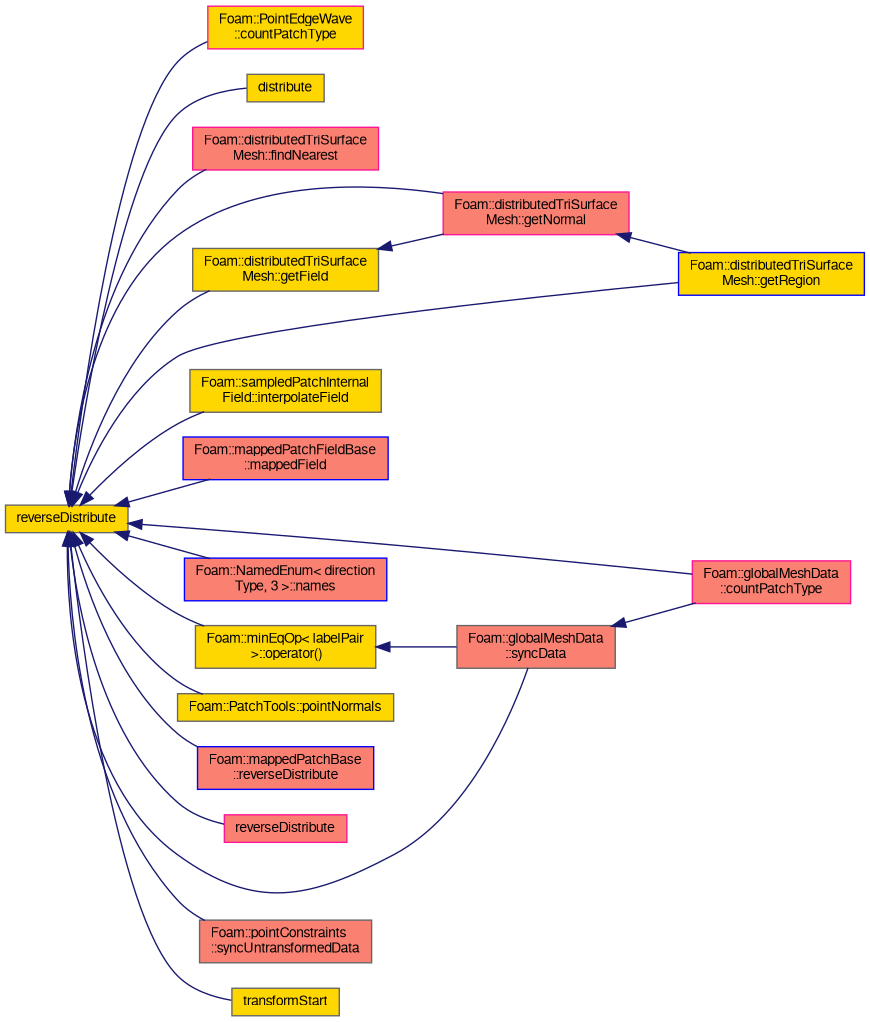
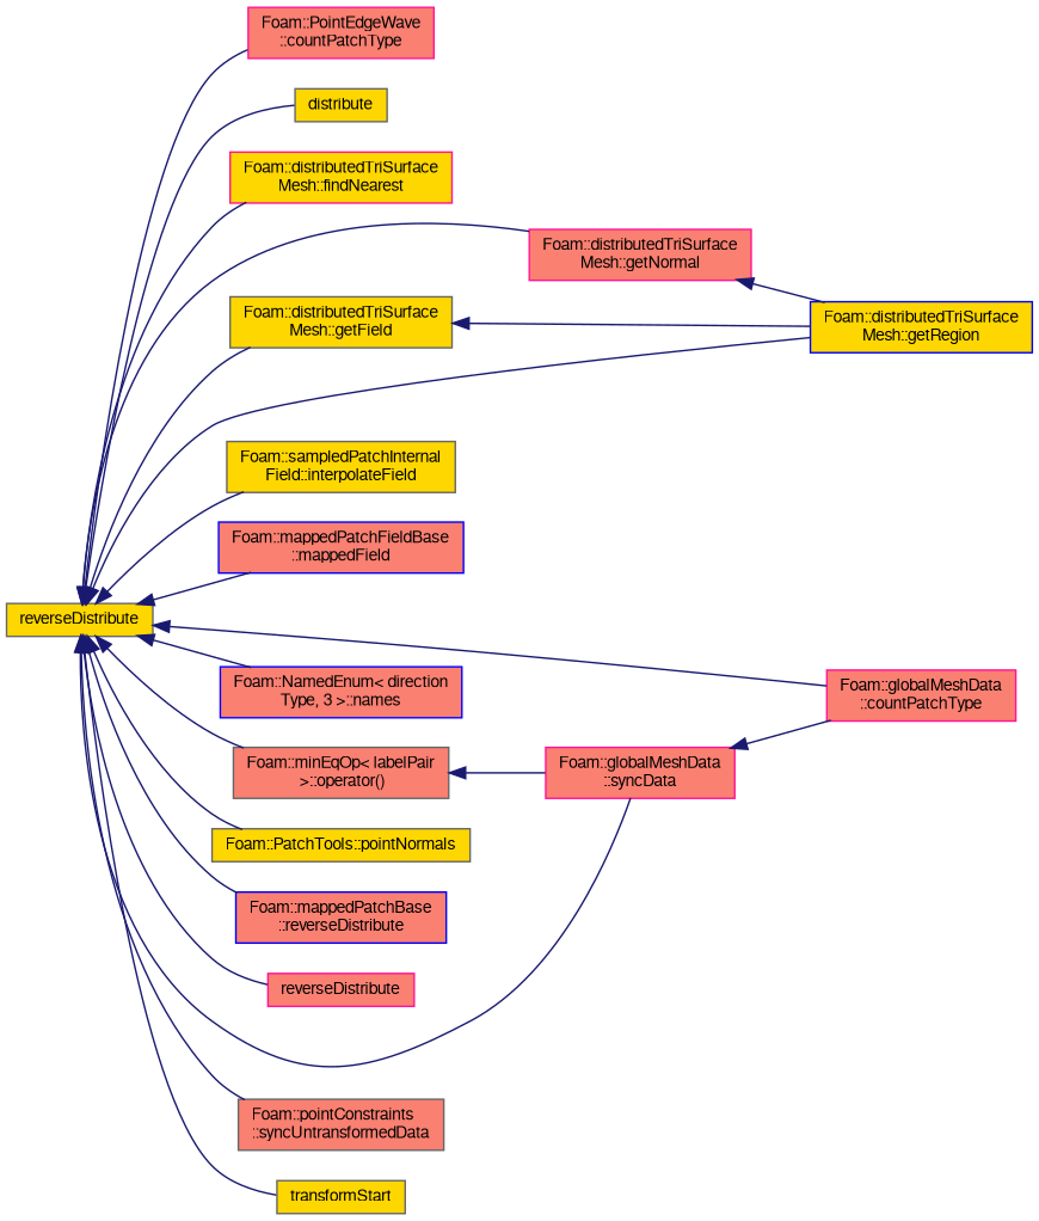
  digraph {
    rankdir=LR
    node [color=gray40 fillcolor=gold fontname=FreeSans fontsize=10 shape=record style=filled]
    edge [color=midnightblue dir=back fontname=FreeSans fontsize=10 labelfontname=FreeSans labelfontsize=10 style=solid]
    n1 [fontcolor=black height=0.2 label=reverseDistribute width=0.4]
-   n2 [color=deeppink height=0.2 label="Foam::PointEdgeWave\l::countPatchType" width=0.4]
+   n2 [color=deeppink fillcolor=salmon height=0.2 label="Foam::PointEdgeWave\l::countPatchType" width=0.4]
    n3 [height=0.2 label=distribute width=0.4]
-   n4 [color=deeppink fillcolor=salmon height=0.2 label="Foam::distributedTriSurface\lMesh::findNearest" width=0.4]
+   n4 [color=deeppink height=0.2 label="Foam::distributedTriSurface\lMesh::findNearest" width=0.4]
    n5 [height=0.2 label="Foam::distributedTriSurface\lMesh::getField" width=0.4]
    n6 [color=deeppink fillcolor=salmon height=0.2 label="Foam::distributedTriSurface\lMesh::getNormal" width=0.4]
    n7 [color=blue height=0.2 label="Foam::distributedTriSurface\lMesh::getRegion" width=0.4]
    n8 [height=0.2 label="Foam::sampledPatchInternal\lField::interpolateField" width=0.4]
    n9 [color=blue fillcolor=salmon height=0.2 label="Foam::mappedPatchFieldBase\l::mappedField" width=0.4]
    n10 [color=deeppink fillcolor=salmon height=0.2 label="Foam::globalMeshData\l::countPatchType" width=0.4]
    n11 [color=blue fillcolor=salmon height=0.2 label="Foam::NamedEnum\< direction\lType, 3 \>::names" width=0.4]
-   n12 [height=0.2 label="Foam::minEqOp\< labelPair\l \>::operator()" width=0.4]
+   n12 [fillcolor=salmon height=0.2 label="Foam::minEqOp\< labelPair\l \>::operator()" width=0.4]
    n13 [height=0.2 label="Foam::PatchTools::pointNormals" width=0.4]
    n14 [color=blue fillcolor=salmon height=0.2 label="Foam::mappedPatchBase\l::reverseDistribute" width=0.4]
    n15 [color=deeppink fillcolor=salmon height=0.2 label=reverseDistribute width=0.4]
-   n16 [fillcolor=salmon height=0.2 label="Foam::globalMeshData\l::syncData" width=0.4]
+   n16 [color=deeppink fillcolor=salmon height=0.2 label="Foam::globalMeshData\l::syncData" width=0.4]
    n17 [fillcolor=salmon height=0.2 label="Foam::pointConstraints\l::syncUntransformedData" width=0.4]
    n18 [height=0.2 label=transformStart width=0.4]
    n1 -> n2
    n1 -> n3
    n1 -> n4
    n1 -> n5
    n1 -> n6
    n1 -> n7
    n1 -> n8
    n1 -> n9
    n1 -> n10
    n1 -> n11
    n1 -> n12
    n1 -> n13
    n1 -> n14
    n1 -> n15
    n1 -> n16
    n1 -> n17
    n1 -> n18
-   n5 -> n6
+   n5 -> n7
    n6 -> n7
    n12 -> n16
    n16 -> n10
  }
